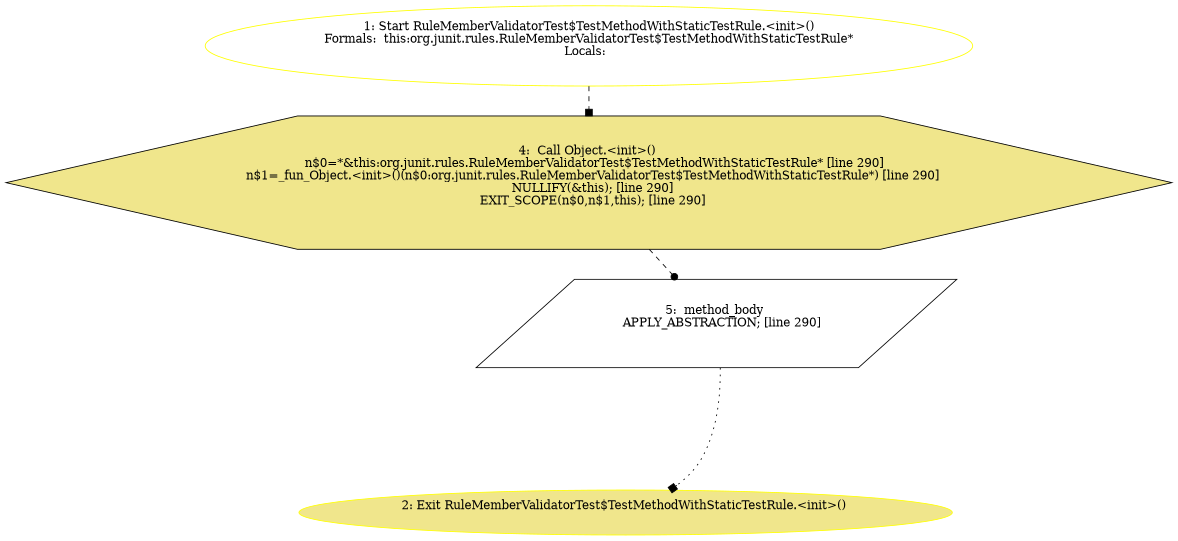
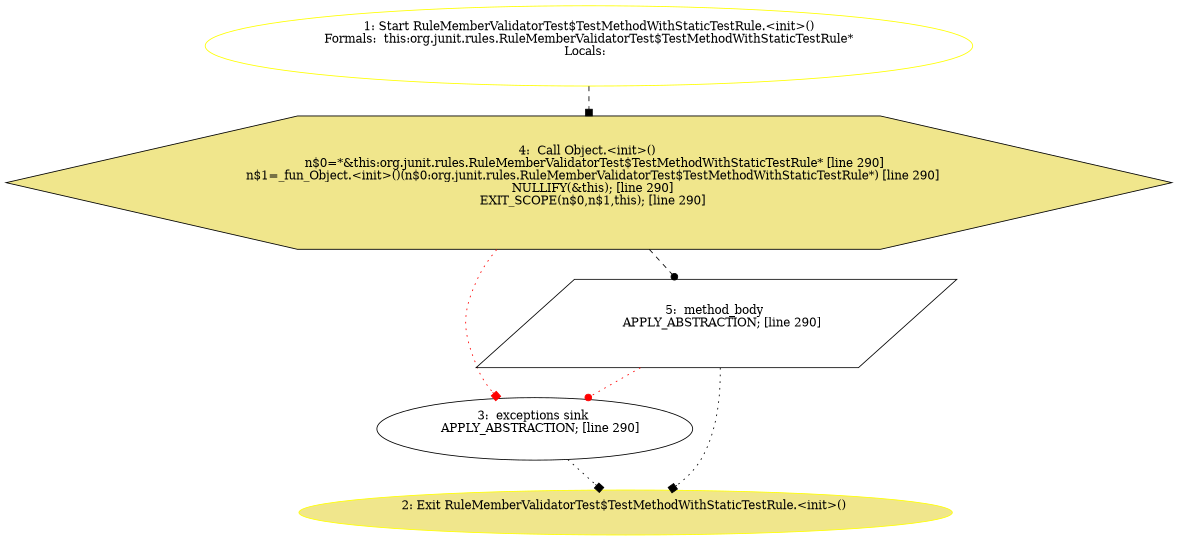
  digraph {
    node [style=filled fillcolor=white shape=ellipse]
    edge [style=dotted arrowhead=box]
    n1 [color=yellow label="1: Start RuleMemberValidatorTest$TestMethodWithStaticTestRule.<init>()\nFormals:  this:org.junit.rules.RuleMemberValidatorTest$TestMethodWithStaticTestRule*\nLocals:  \n  "]
    n2 [label="4:  Call Object.<init>() \n   n$0=*&this:org.junit.rules.RuleMemberValidatorTest$TestMethodWithStaticTestRule* [line 290]\n  n$1=_fun_Object.<init>()(n$0:org.junit.rules.RuleMemberValidatorTest$TestMethodWithStaticTestRule*) [line 290]\n  NULLIFY(&this); [line 290]\n  EXIT_SCOPE(n$0,n$1,this); [line 290]\n " shape=hexagon fillcolor=khaki]
+   n3 [label="3:  exceptions sink \n   APPLY_ABSTRACTION; [line 290]\n "]
    n4 [label="5:  method_body \n   APPLY_ABSTRACTION; [line 290]\n " shape=parallelogram]
    n5 [color=yellow label="2: Exit RuleMemberValidatorTest$TestMethodWithStaticTestRule.<init>() \n  " fillcolor=khaki]
    n1 -> n2 [style=dashed]
+   n2 -> n3 [color=red]
    n2 -> n4 [style=dashed arrowhead=dot]
+   n3 -> n5
+   n4 -> n3 [color=red arrowhead=dot]
    n4 -> n5
  }
